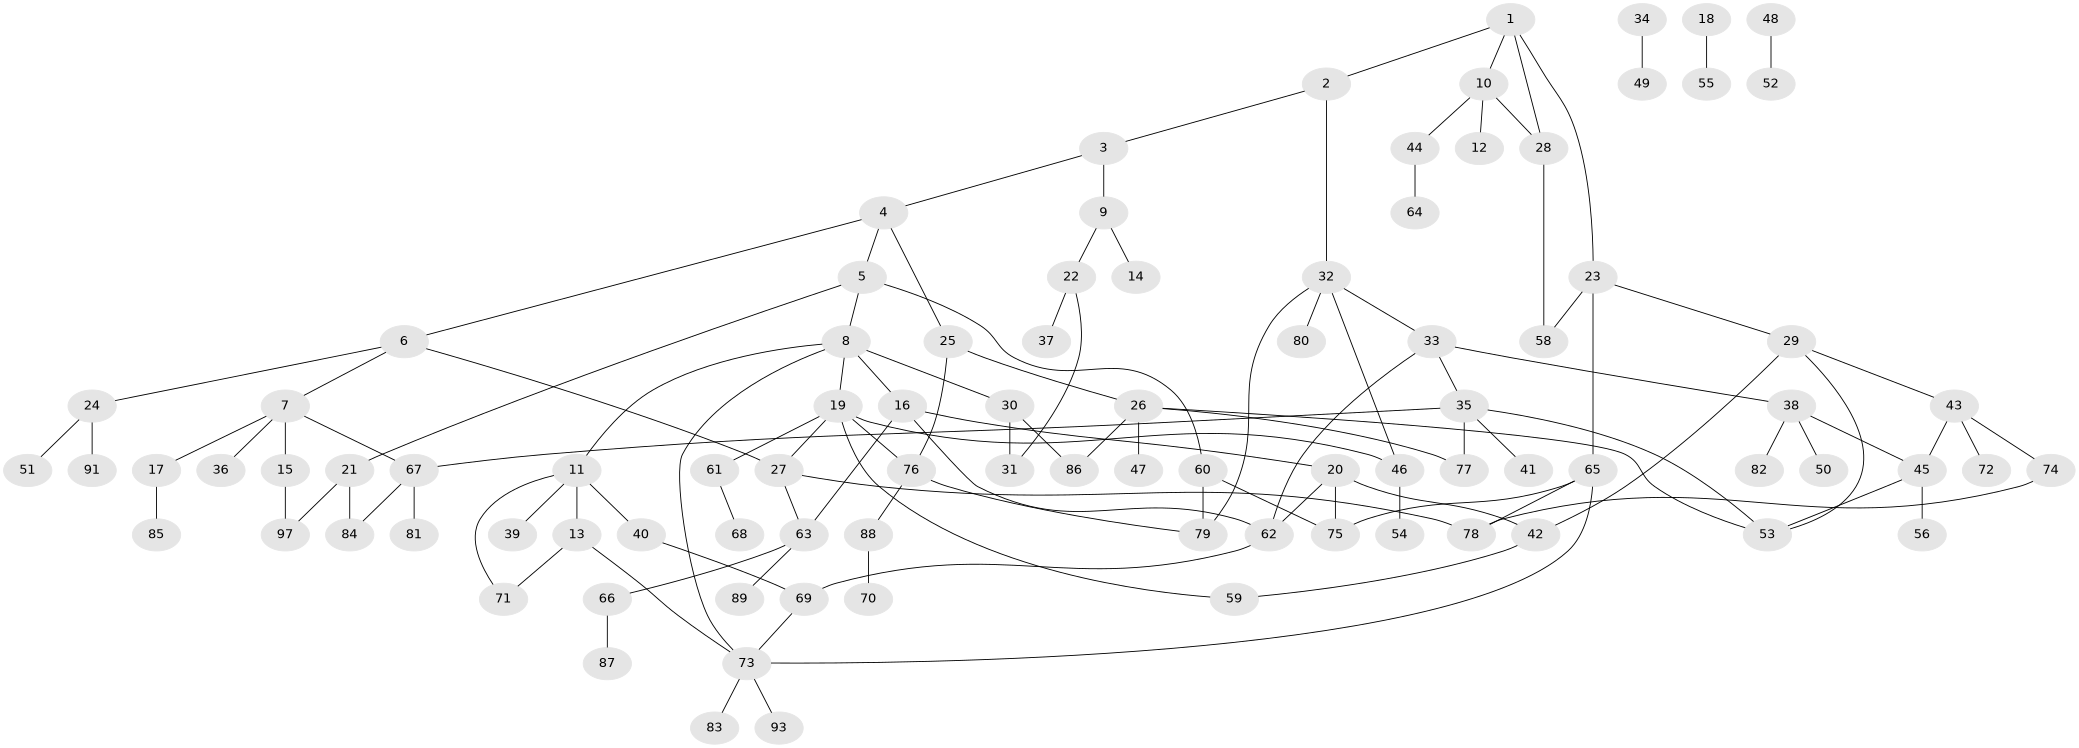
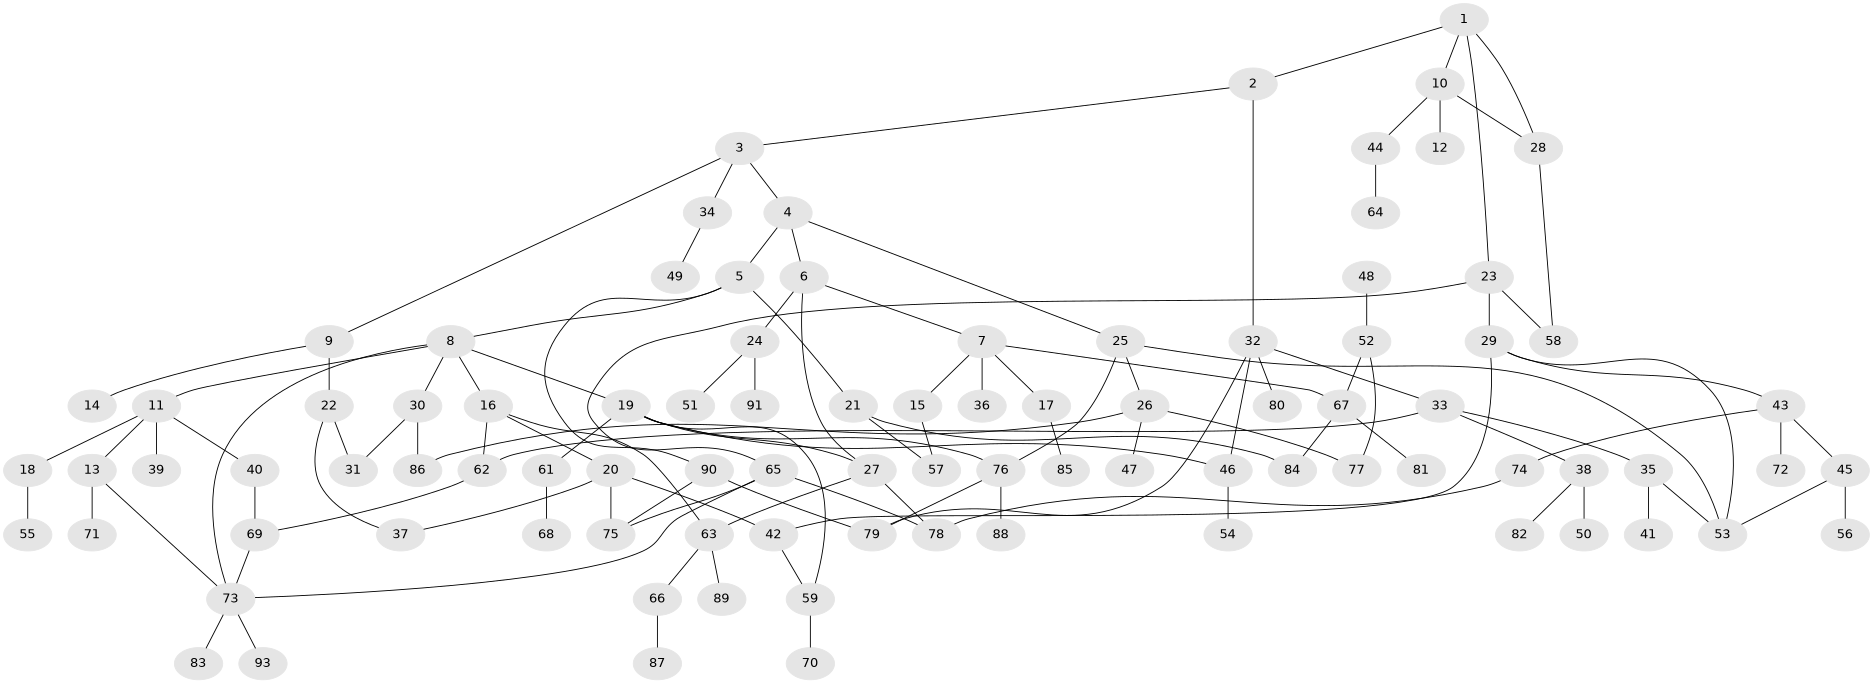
  graph {
    fontname="DejaVu Sans"
    node [color=gray90 fontname="DejaVu Sans" style=filled]
    edge [fontname="DejaVu Sans"]
    1
    2
    10
    23
    28
    3
    32
    12
    44
    29
    58
    65
    4
    9
    34
    46
    33
    79
    80
    5
    6
    25
    14
    22
    49
    8
    21
-   60
+   60 [label=90]
    7
    24
    27
    76
    26
    53
    11
    16
    19
    30
    73
    18
    55
-   57 [label=97]
+   57
    84
    75
    15
    17
    36
    67
    51
    91
    63
    78
    85
    48
    52
    81
    13
    39
    40
    20
    62
    59
    61
    31
    86
    83
    n67 [label=93]
    37
    64
    71
    69
    42
    66
    89
    54
    70
    68
    88
    43
    47
    77
    45
    72
    74
    35
    38
    41
    50
    82
    56
    87
    1 -- 2
    1 -- 10
    1 -- 23
    1 -- 28
    2 -- 3
    2 -- 32
    10 -- 28
    10 -- 12
    10 -- 44
    23 -- 29
    23 -- 58
    23 -- 65
    28 -- 58
    3 -- 4
    3 -- 9
+   3 -- 34
    32 -- 46
    32 -- 33
    32 -- 79
    32 -- 80
    44 -- 64
    29 -- 53
    29 -- 42
    29 -- 43
    65 -- 73
    65 -- 75
    65 -- 78
    4 -- 5
    4 -- 6
    4 -- 25
    9 -- 14
    9 -- 22
    34 -- 49
    46 -- 54
    33 -- 62
    33 -- 35
    33 -- 38
    5 -- 8
    5 -- 21
    5 -- 60
    6 -- 7
    6 -- 24
    6 -- 27
    25 -- 76
    25 -- 26
-   26 -- 53
+   25 -- 53
    22 -- 31
    22 -- 37
    8 -- 11
    8 -- 16
    8 -- 19
    8 -- 30
    8 -- 73
    21 -- 57
    21 -- 84
    60 -- 79
    60 -- 75
    7 -- 15
    7 -- 17
    7 -- 36
    7 -- 67
    24 -- 51
    24 -- 91
    27 -- 63
    27 -- 78
    76 -- 79
    76 -- 88
    26 -- 86
    26 -- 47
    26 -- 77
-   11 -- 71
+   11 -- 18
    11 -- 13
    11 -- 39
    11 -- 40
    16 -- 63
    16 -- 20
    16 -- 62
    19 -- 46
    19 -- 27
    19 -- 76
    19 -- 59
    19 -- 61
    30 -- 31
    30 -- 86
    73 -- 83
    73 -- n67
    18 -- 55
    15 -- 57
    17 -- 85
    67 -- 84
    67 -- 81
    63 -- 66
    63 -- 89
    48 -- 52
-   35 -- 77
+   52 -- 77
    13 -- 73
    13 -- 71
    40 -- 69
    20 -- 75
-   20 -- 62
+   20 -- 37
    20 -- 42
    62 -- 69
-   88 -- 70
+   59 -- 70
    61 -- 68
    69 -- 73
    42 -- 59
    66 -- 87
    43 -- 45
    43 -- 72
    43 -- 74
    45 -- 53
    45 -- 56
    74 -- 78
    35 -- 53
-   35 -- 67
+   52 -- 67
    35 -- 41
-   38 -- 45
    38 -- 50
    38 -- 82
  }
